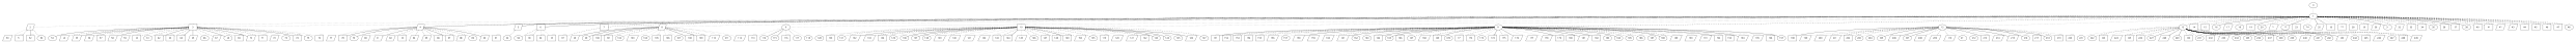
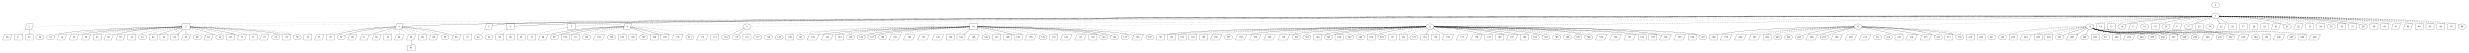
  graph {
    fontname="Noto Sans"
    node [fontname="Noto Sans" shape=folder]
    edge [fontname="Noto Sans" style=dotted]
    0 [shape=ellipse]
    1 [shape=ellipse]
    2 [shape=parallelogram]
    3
    4 [shape=parallelogram]
    5 [shape=parallelogram]
    6
    7
    8 [shape=parallelogram]
    9 [shape=ellipse]
    10
    11 [shape=ellipse]
    12 [shape=ellipse]
    13 [shape=ellipse]
    14
    15
    16 [shape=ellipse]
    17 [shape=parallelogram]
    18 [shape=ellipse]
    19
    20 [shape=ellipse]
    21 [shape=parallelogram]
    22 [shape=ellipse]
    23
    24 [shape=ellipse]
    25 [shape=parallelogram]
    26
    27
    28
    29
    30 [shape=parallelogram]
    31 [shape=ellipse]
    32 [shape=parallelogram]
    33
    34
    35 [shape=ellipse]
    36
    37
    38 [shape=ellipse]
    40
    41
    42 [shape=parallelogram]
    43 [shape=parallelogram]
    44
    45
    46
    47
    48 [shape=ellipse]
    50 [shape=parallelogram]
    51
    52
    49 [shape=ellipse]
    53 [shape=ellipse]
    54 [shape=parallelogram]
    55 [shape=parallelogram]
    56 [shape=parallelogram]
    57
    58 [shape=parallelogram]
    59 [shape=parallelogram]
    60
    61 [shape=ellipse]
    62
    63
    64
    65 [shape=parallelogram]
    66 [shape=ellipse]
    67 [shape=parallelogram]
    68 [shape=ellipse]
    69
    70 [shape=parallelogram]
    71
    72 [shape=parallelogram]
    73 [shape=ellipse]
    74
    75 [shape=ellipse]
    76
    77 [shape=parallelogram]
    78
    79 [shape=ellipse]
    80 [shape=parallelogram]
    81 [shape=parallelogram]
    82 [shape=parallelogram]
    83
    84 [shape=parallelogram]
    85 [shape=parallelogram]
    86
    87
    88 [shape=parallelogram]
    89 [shape=ellipse]
    90 [shape=parallelogram]
    91
    92 [shape=ellipse]
    96 [shape=ellipse]
    93
    94
    95
    97
    98 [shape=parallelogram]
    99 [shape=ellipse]
    100
    101
    102 [shape=ellipse]
    103 [shape=parallelogram]
    104 [shape=ellipse]
    105
    106
    107 [shape=ellipse]
    108
    109
    110 [shape=parallelogram]
    n111 [label=611 shape=ellipse]
    112 [shape=parallelogram]
    113
    114 [shape=ellipse]
    115 [shape=ellipse]
    116
    117 [shape=ellipse]
    118 [shape=ellipse]
    128 [shape=ellipse]
    130
    131 [shape=ellipse]
    132 [shape=parallelogram]
    133 [shape=parallelogram]
    134
    129 [shape=ellipse]
    136 [shape=ellipse]
    137 [shape=ellipse]
    138 [shape=ellipse]
    139 [shape=parallelogram]
    140 [shape=parallelogram]
    141 [shape=parallelogram]
    142 [shape=parallelogram]
    143
    144
    145 [shape=parallelogram]
    146 [shape=ellipse]
    147
    148
    149
    150 [shape=parallelogram]
    135 [shape=ellipse]
    119
    120 [shape=parallelogram]
    121 [shape=parallelogram]
    122
    123 [shape=ellipse]
    124 [shape=ellipse]
    125 [shape=ellipse]
    126 [shape=parallelogram]
    127 [shape=ellipse]
    151
    152
    153
    154
    155
    156 [shape=parallelogram]
    157 [shape=ellipse]
    158 [shape=parallelogram]
    159 [shape=parallelogram]
    160 [shape=parallelogram]
    161 [shape=parallelogram]
    162 [shape=ellipse]
    163 [shape=ellipse]
    164
    165 [shape=ellipse]
    166
    167 [shape=ellipse]
-   168 [shape=parallelogram]
+   168 [shape=ellipse]
    169
    n170 [label=370 shape=ellipse]
    171
    172
    173 [shape=ellipse]
    174
    175
    176 [shape=parallelogram]
    177 [shape=parallelogram]
    178 [shape=parallelogram]
    179
    180
    181 [shape=parallelogram]
    182
    183 [shape=ellipse]
    184 [shape=ellipse]
    185 [shape=ellipse]
    186 [shape=ellipse]
    187 [shape=ellipse]
    188 [shape=ellipse]
    189 [shape=parallelogram]
    190 [shape=parallelogram]
    191 [shape=parallelogram]
    192
    193
    194 [shape=parallelogram]
    195 [shape=parallelogram]
    196
    197 [shape=ellipse]
    198
    199 [shape=parallelogram]
    200 [shape=parallelogram]
    201 [shape=parallelogram]
    202
    203 [shape=ellipse]
    204 [shape=ellipse]
    205 [shape=ellipse]
    206 [shape=parallelogram]
    207 [shape=ellipse]
    208 [shape=parallelogram]
    209 [shape=parallelogram]
    210 [shape=parallelogram]
    211 [shape=ellipse]
    212 [shape=ellipse]
    213
    214 [shape=parallelogram]
    215 [shape=parallelogram]
    216 [shape=ellipse]
    217
    218 [shape=ellipse]
    219
    220
    221 [shape=ellipse]
    222 [shape=ellipse]
    223
    224 [shape=parallelogram]
    225
    226
    227 [shape=ellipse]
    228 [shape=parallelogram]
    229 [shape=ellipse]
    230
    231 [shape=ellipse]
    232
    233 [shape=parallelogram]
    234 [shape=ellipse]
    235 [shape=ellipse]
    236 [shape=ellipse]
    237
    238 [shape=ellipse]
    239 [shape=ellipse]
    240 [shape=parallelogram]
    241 [shape=ellipse]
    242 [shape=ellipse]
    243 [shape=parallelogram]
    244 [shape=ellipse]
    245
    246 [shape=parallelogram]
    247 [shape=ellipse]
    248
    249 [shape=parallelogram]
    0 -- 1
    1 -- 2
    1 -- 3
    1 -- 4 [style=solid]
    1 -- 5 [style=solid]
    1 -- 6 [style=solid]
    1 -- 7 [style=dashed]
    1 -- 8
    1 -- 9
    1 -- 10
    1 -- 11 [style=dashed]
    1 -- 12
    1 -- 13 [style=dashed]
    1 -- 14
    1 -- 15 [style=dashed]
    1 -- 16 [style=solid]
    1 -- 17
    1 -- 18
    1 -- 19 [style=solid]
    1 -- 20 [style=dashed]
    1 -- 21 [style=dashed]
    1 -- 22 [style=solid]
    1 -- 23
    1 -- 24
    1 -- 25 [style=solid]
    1 -- 26 [style=solid]
    1 -- 27
    1 -- 28
    1 -- 29
    1 -- 30 [style=dashed]
    1 -- 31 [style=solid]
    1 -- 32 [style=dashed]
    1 -- 33
    1 -- 34 [style=dashed]
    1 -- 35 [style=dashed]
    1 -- 36 [style=dashed]
    1 -- 37 [style=solid]
    1 -- 38 [style=solid]
    1 -- 40 [style=dashed]
    1 -- 41 [style=dashed]
    1 -- 42 [style=dashed]
    1 -- 43
    1 -- 44 [style=dashed]
    1 -- 45
    1 -- 46 [style=dashed]
    1 -- 47 [style=dashed]
    1 -- 48 [style=dashed]
    2 -- 50
    2 -- 51 [style=dashed]
    2 -- 52 [style=solid]
    2 -- 49 [style=dashed]
    3 -- 53 [style=solid]
    3 -- 54 [style=dashed]
    3 -- 55 [style=solid]
    3 -- 56 [style=dashed]
    3 -- 57
    3 -- 58 [style=solid]
    3 -- 59
    3 -- 60 [style=dashed]
    3 -- 61 [style=dashed]
    3 -- 62 [style=solid]
    3 -- 63 [style=dashed]
    3 -- 64 [style=solid]
    3 -- 65 [style=solid]
    3 -- 66
    3 -- 67 [style=dashed]
    3 -- 68 [style=solid]
    3 -- 69 [style=dashed]
    3 -- 70 [style=solid]
    3 -- 71 [style=dashed]
    3 -- 72
    3 -- 73
    3 -- 74 [style=solid]
    3 -- 75 [style=dashed]
    3 -- 76
    4 -- 77
    4 -- 78 [style=solid]
    4 -- 79 [style=solid]
    4 -- 80
    4 -- 81 [style=solid]
    4 -- 82 [style=dashed]
    4 -- 83
    4 -- 84 [style=dashed]
    4 -- 85 [style=dashed]
    4 -- 86 [style=dashed]
-   4 -- 87 [style=solid]
+   85 -- 87 [style=solid]
    4 -- 88 [style=dashed]
    4 -- 89 [style=dashed]
    4 -- 90 [style=solid]
    4 -- 91
    5 -- 92 [style=dashed]
    6 -- 96 [style=dashed]
    6 -- 93 [style=dashed]
    6 -- 94
    6 -- 95
    7 -- 97 [style=dashed]
    8 -- 98 [style=solid]
    8 -- 99 [style=solid]
    8 -- 100 [style=solid]
    8 -- 101 [style=dashed]
    8 -- 102 [style=dashed]
    8 -- 103
    8 -- 104
    8 -- 105
    8 -- 106
    8 -- 107
    8 -- 108 [style=solid]
    8 -- 109 [style=solid]
    8 -- 110 [style=dashed]
    8 -- n111
    8 -- 112
    9 -- 113
    9 -- 114 [style=solid]
    9 -- 115 [style=solid]
    9 -- 116
    9 -- 117 [style=dashed]
    9 -- 118
    10 -- 128
    10 -- 130
    10 -- 131 [style=dashed]
    10 -- 132 [style=solid]
    10 -- 133 [style=dashed]
    10 -- 134 [style=dashed]
    10 -- 129
    10 -- 136 [style=solid]
    10 -- 137 [style=solid]
    10 -- 138 [style=dashed]
    10 -- 139 [style=dashed]
    10 -- 140
    10 -- 141
    10 -- 142
    10 -- 143 [style=dashed]
    10 -- 144 [style=solid]
    10 -- 145
    10 -- 146 [style=dashed]
    10 -- 147 [style=dashed]
    10 -- 148 [style=dashed]
    10 -- 149 [style=solid]
    10 -- 150 [style=dashed]
    10 -- 135 [style=dashed]
    10 -- 119
    10 -- 120
    10 -- 121
    10 -- 122 [style=dashed]
    10 -- 123 [style=solid]
    10 -- 124 [style=solid]
    10 -- 125
    10 -- 126 [style=solid]
    10 -- 127 [style=dashed]
    11 -- 151 [style=solid]
    11 -- 152 [style=dashed]
    11 -- 153
    11 -- 154
    11 -- 155 [style=dashed]
    11 -- 156
    11 -- 157
    11 -- 158 [style=solid]
    11 -- 159
    11 -- 160 [style=dashed]
    11 -- 161 [style=solid]
    11 -- 162
    11 -- 163
    11 -- 164 [style=solid]
    11 -- 165 [style=solid]
    11 -- 166
    11 -- 167 [style=dashed]
    11 -- 168 [style=dashed]
    11 -- 169 [style=solid]
    11 -- n170
    11 -- 171 [style=dashed]
    11 -- 172 [style=dashed]
    11 -- 173
    11 -- 174 [style=solid]
    11 -- 175 [style=dashed]
    11 -- 176 [style=solid]
    11 -- 177
    11 -- 178
    11 -- 179 [style=solid]
    11 -- 180
    11 -- 181 [style=solid]
    11 -- 182 [style=solid]
    11 -- 183
    11 -- 184 [style=solid]
    11 -- 185 [style=dashed]
    11 -- 186 [style=dashed]
    11 -- 187
    11 -- 188 [style=solid]
    11 -- 189 [style=dashed]
    11 -- 190
    11 -- 191
    11 -- 192 [style=solid]
    11 -- 193
    11 -- 194 [style=solid]
    11 -- 195
    11 -- 196
    11 -- 197 [style=solid]
    12 -- 198 [style=solid]
    12 -- 199
    12 -- 200 [style=dashed]
    12 -- 201 [style=dashed]
    12 -- 202 [style=dashed]
    12 -- 203
    12 -- 204
    12 -- 205 [style=solid]
    12 -- 206 [style=solid]
    12 -- 207 [style=solid]
    12 -- 208 [style=dashed]
    12 -- 209 [style=dashed]
    12 -- 210 [style=dashed]
    12 -- 211
    12 -- 212
    12 -- 213 [style=solid]
    12 -- 214
    12 -- 215 [style=solid]
    12 -- 216 [style=solid]
    12 -- 217
    12 -- 218 [style=solid]
    12 -- 219 [style=dashed]
    12 -- 220
    13 -- 221
    13 -- 222 [style=dashed]
    13 -- 223
    13 -- 224 [style=dashed]
    13 -- 225 [style=dashed]
    13 -- 226 [style=dashed]
    13 -- 227 [style=solid]
    13 -- 228 [style=solid]
    13 -- 229 [style=solid]
    13 -- 230 [style=dashed]
    13 -- 231 [style=dashed]
    13 -- 232 [style=dashed]
    13 -- 233 [style=dashed]
    13 -- 234
    13 -- 235 [style=dashed]
    13 -- 236 [style=solid]
    13 -- 237 [style=solid]
    13 -- 238 [style=solid]
    13 -- 239 [style=dashed]
    13 -- 240
    13 -- 241 [style=dashed]
    13 -- 242 [style=solid]
    13 -- 243 [style=solid]
    13 -- 244
    13 -- 245
    13 -- 246
    13 -- 247
    14 -- 248 [style=dashed]
    14 -- 249 [style=dashed]
  }
